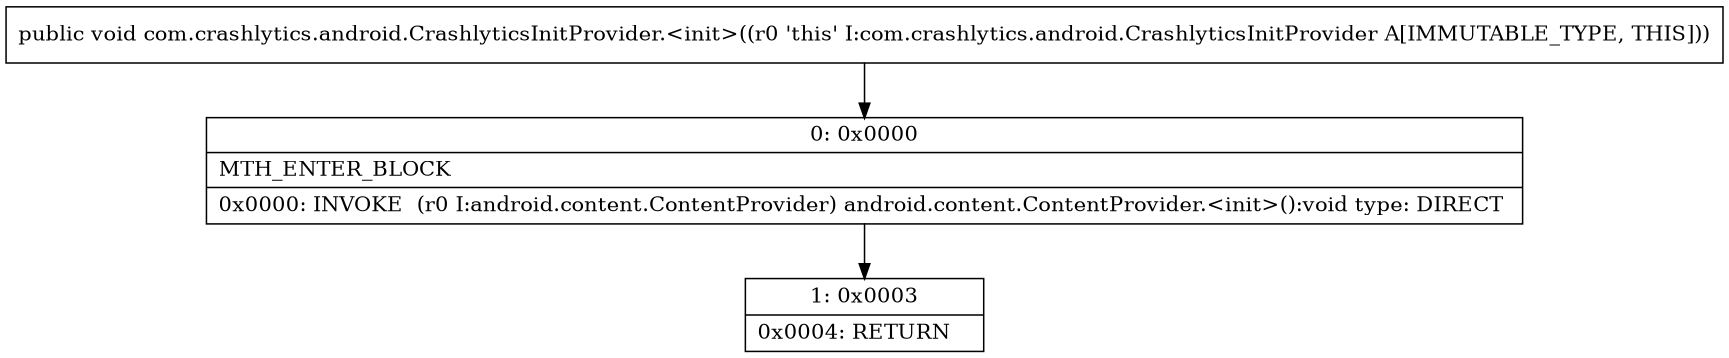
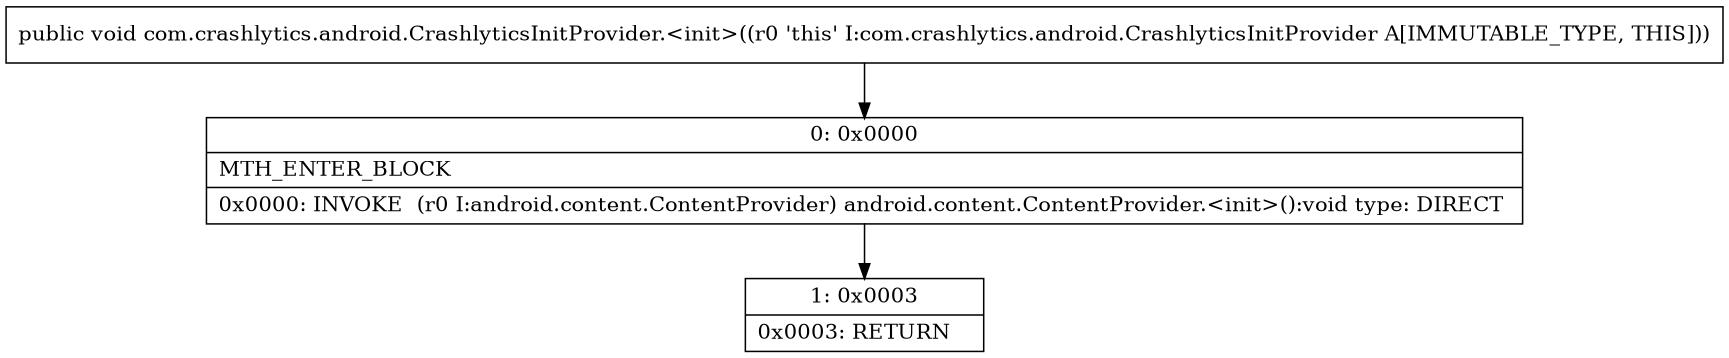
  digraph {
    node [shape=record]
    n1 [label="{0\:\ 0x0000|MTH_ENTER_BLOCK\l|0x0000: INVOKE  (r0 I:android.content.ContentProvider) android.content.ContentProvider.\<init\>():void type: DIRECT \l}"]
-   n2 [label="{1\:\ 0x0003|0x0004: RETURN   \l}"]
+   n2 [label="{1\:\ 0x0003|0x0003: RETURN   \l}"]
    n3 [label="{public void com.crashlytics.android.CrashlyticsInitProvider.\<init\>((r0 'this' I:com.crashlytics.android.CrashlyticsInitProvider A[IMMUTABLE_TYPE, THIS])) }"]
    n1 -> n2
    n3 -> n1
  }
